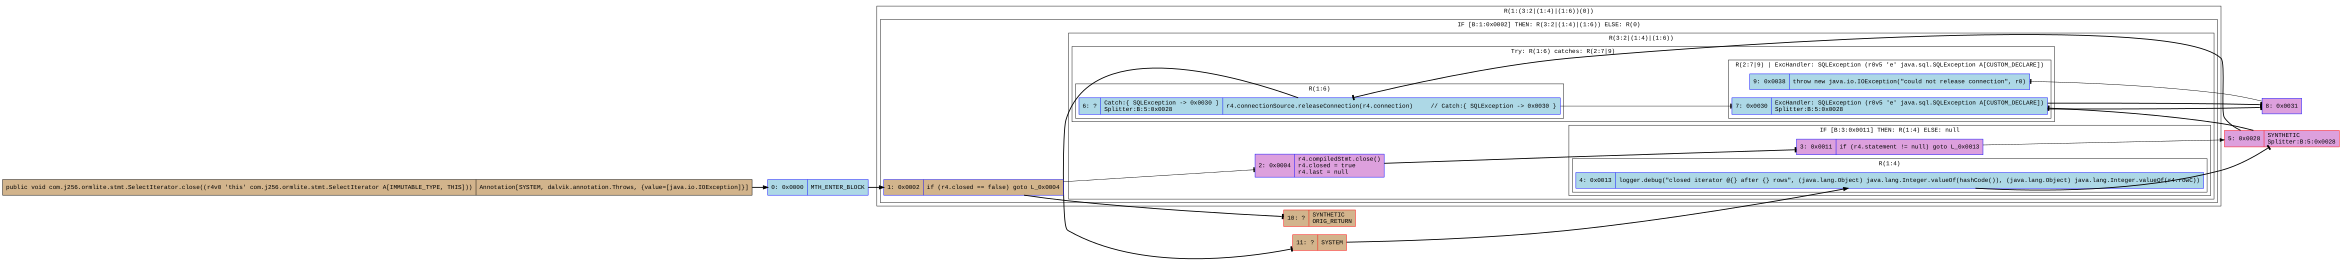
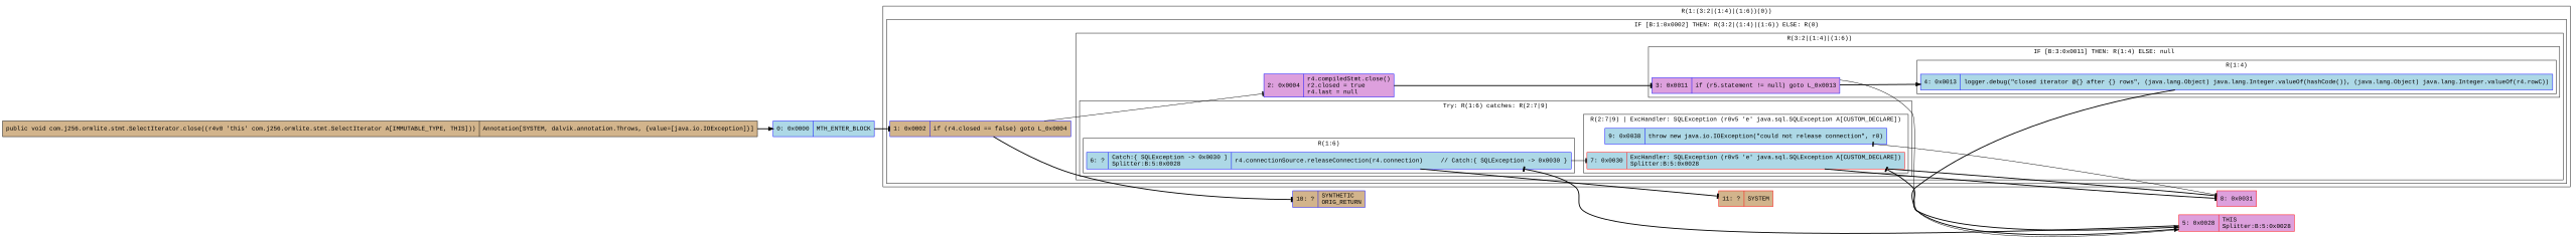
  digraph {
    fontname="Liberation Mono"
    rankdir=LR
    node [color=blue fillcolor=lightblue fontname="Liberation Mono" shape=record style=filled]
    edge [arrowhead=tee fontname="Liberation Mono" style=bold]
    n1 [label="{4\:\ 0x0013|logger.debug(\"closed iterator @\{\} after \{\} rows\", (java.lang.Object) java.lang.Integer.valueOf(hashCode()), (java.lang.Object) java.lang.Integer.valueOf(r4.rowC))\l}"]
-   n2 [fillcolor=plum label="{3\:\ 0x0011|if (r4.statement != null) goto L_0x0013\l}"]
+   n2 [fillcolor=plum label="{3\:\ 0x0011|if (r5.statement != null) goto L_0x0013\l}"]
    n3 [label="{6\:\ ?|Catch:\{ SQLException \-\> 0x0030 \}\lSplitter:B:5:0x0028\l|r4.connectionSource.releaseConnection(r4.connection)     \/\/ Catch:\{ SQLException \-\> 0x0030 \}\l}"]
-   n4 [label="{7\:\ 0x0030|ExcHandler: SQLException (r0v5 'e' java.sql.SQLException A[CUSTOM_DECLARE])\lSplitter:B:5:0x0028\l}"]
+   n4 [color=red label="{7\:\ 0x0030|ExcHandler: SQLException (r0v5 'e' java.sql.SQLException A[CUSTOM_DECLARE])\lSplitter:B:5:0x0028\l}"]
    n5 [label="{9\:\ 0x0038|throw new java.io.IOException(\"could not release connection\", r0)\l}"]
-   n6 [fillcolor=plum label="{2\:\ 0x0004|r4.compiledStmt.close()\lr4.closed = true\lr4.last = null\l}"]
+   n6 [fillcolor=plum label="{2\:\ 0x0004|r4.compiledStmt.close()\lr2.closed = true\lr4.last = null\l}"]
    n7 [fillcolor=tan label="{1\:\ 0x0002|if (r4.closed == false) goto L_0x0004\l}"]
-   n8 [color=red fillcolor=plum label="{5\:\ 0x0028|SYNTHETIC\lSplitter:B:5:0x0028\l}"]
+   n8 [color=red fillcolor=plum label="{5\:\ 0x0028|THIS\lSplitter:B:5:0x0028\l}"]
    n9 [color=red fillcolor=tan label="{11\:\ ?|SYSTEM\l}"]
-   n10 [fillcolor=plum label="{8\:\ 0x0031}"]
-   n11 [color=red fillcolor=tan label="{10\:\ ?|SYNTHETIC\lORIG_RETURN\l}"]
+   n10 [color=red fillcolor=plum label="{8\:\ 0x0031}"]
+   n11 [fillcolor=tan label="{10\:\ ?|SYNTHETIC\lORIG_RETURN\l}"]
    n12 [label="{0\:\ 0x0000|MTH_ENTER_BLOCK\l}"]
    n13 [fillcolor=tan label="{public void com.j256.ormlite.stmt.SelectIterator.close((r4v0 'this' com.j256.ormlite.stmt.SelectIterator A[IMMUTABLE_TYPE, THIS]))  | Annotation[SYSTEM, dalvik.annotation.Throws, \{value=[java.io.IOException]\}]\l}" color=""]
    subgraph cluster_1 {
      label="R(1:(3:2|(1:4)|(1:6))(0))"
      subgraph cluster_2 {
        label="IF [B:1:0x0002] THEN: R(3:2|(1:4)|(1:6)) ELSE: R(0)"
        n7
        subgraph cluster_3 {
          label="R(3:2|(1:4)|(1:6))"
          n6
          subgraph cluster_4 {
            label="IF [B:3:0x0011] THEN: R(1:4) ELSE: null"
            n2
            subgraph cluster_5 {
              label="R(1:4)"
              n1
            }
          }
          subgraph cluster_6 {
            label="Try: R(1:6) catches: R(2:7|9)"
            subgraph cluster_7 {
              label="R(1:6)"
              n3
            }
            subgraph cluster_8 {
              label="R(2:7|9) | ExcHandler: SQLException (r0v5 'e' java.sql.SQLException A[CUSTOM_DECLARE])\l"
              n4
              n5
            }
          }
        }
        subgraph cluster_9 {
          label="R(0)"
        }
      }
    }
    subgraph cluster_10 {
      label="R(2:7|9) | ExcHandler: SQLException (r0v5 'e' java.sql.SQLException A[CUSTOM_DECLARE])\l"
    }
-   n1 -> n8
-   n9 -> n1 [arrowhead=normal]
+   n1 -> n8 [arrowhead=normal]
+   n2 -> n1 [arrowhead=normal]
    n2 -> n8 [arrowhead=normal style=solid]
    n3 -> n4 [style=solid]
    n3 -> n9
    n4 -> n10
    n4 -> n10
    n6 -> n2
    n7 -> n6 [style=solid]
    n7 -> n11
    n8 -> n3
    n8 -> n4
    n10 -> n5 [style=solid]
-   n12 -> n7 [arrowhead=normal]
+   n12 -> n7
    n13 -> n12 [arrowhead=normal]
  }
